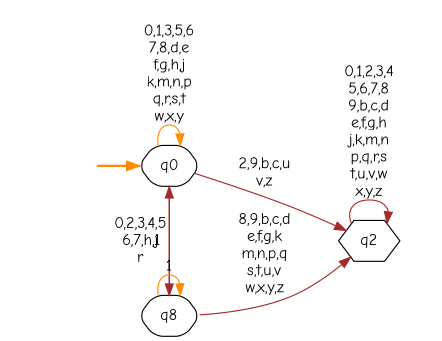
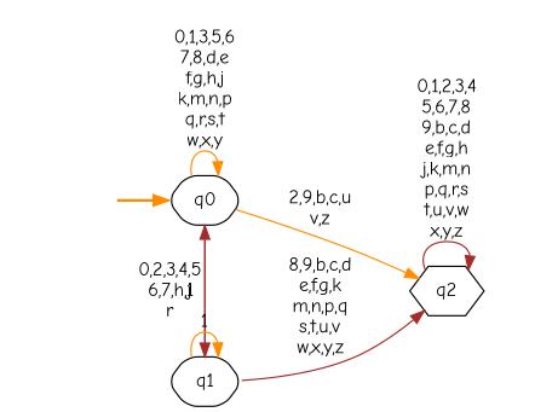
  digraph {
    fontname="Comic Neue"
    rankdir=LR
    node [fontname="Comic Neue" shape=hexagon style="rounded,filled" color=black fillcolor=white]
    edge [color=darkorange fontname="Comic Neue"]
    __start0 [height=0 shape=none style=invis width=0 color="" fillcolor=""]
    n2 [label=q0]
-   n3 [label=q8]
+   n3 [label=q1]
    n4 [label=q2 style=filled]
    subgraph cluster_1 {
      nodesep=0.15
      ranksep=0.15
      style=invis
      __start0
      n2
    }
    __start0 -> n2 [penwidth=2]
    n2 -> n2 [label="0,1,3,5,6\n7,8,d,e\nf,g,h,j\nk,m,n,p\nq,r,s,t\nw,x,y"]
    n2 -> n3 [color=brown label=1]
-   n2 -> n4 [color=brown label="2,9,b,c,u\nv,z"]
+   n2 -> n4 [label="2,9,b,c,u\nv,z"]
    n3 -> n2 [color=brown label="0,2,3,4,5\n6,7,h,j\nr"]
    n3 -> n3 [label=1]
    n3 -> n4 [color=brown label="8,9,b,c,d\ne,f,g,k\nm,n,p,q\ns,t,u,v\nw,x,y,z"]
    n4 -> n4 [color=brown label="0,1,2,3,4\n5,6,7,8\n9,b,c,d\ne,f,g,h\nj,k,m,n\np,q,r,s\nt,u,v,w\nx,y,z"]
  }
